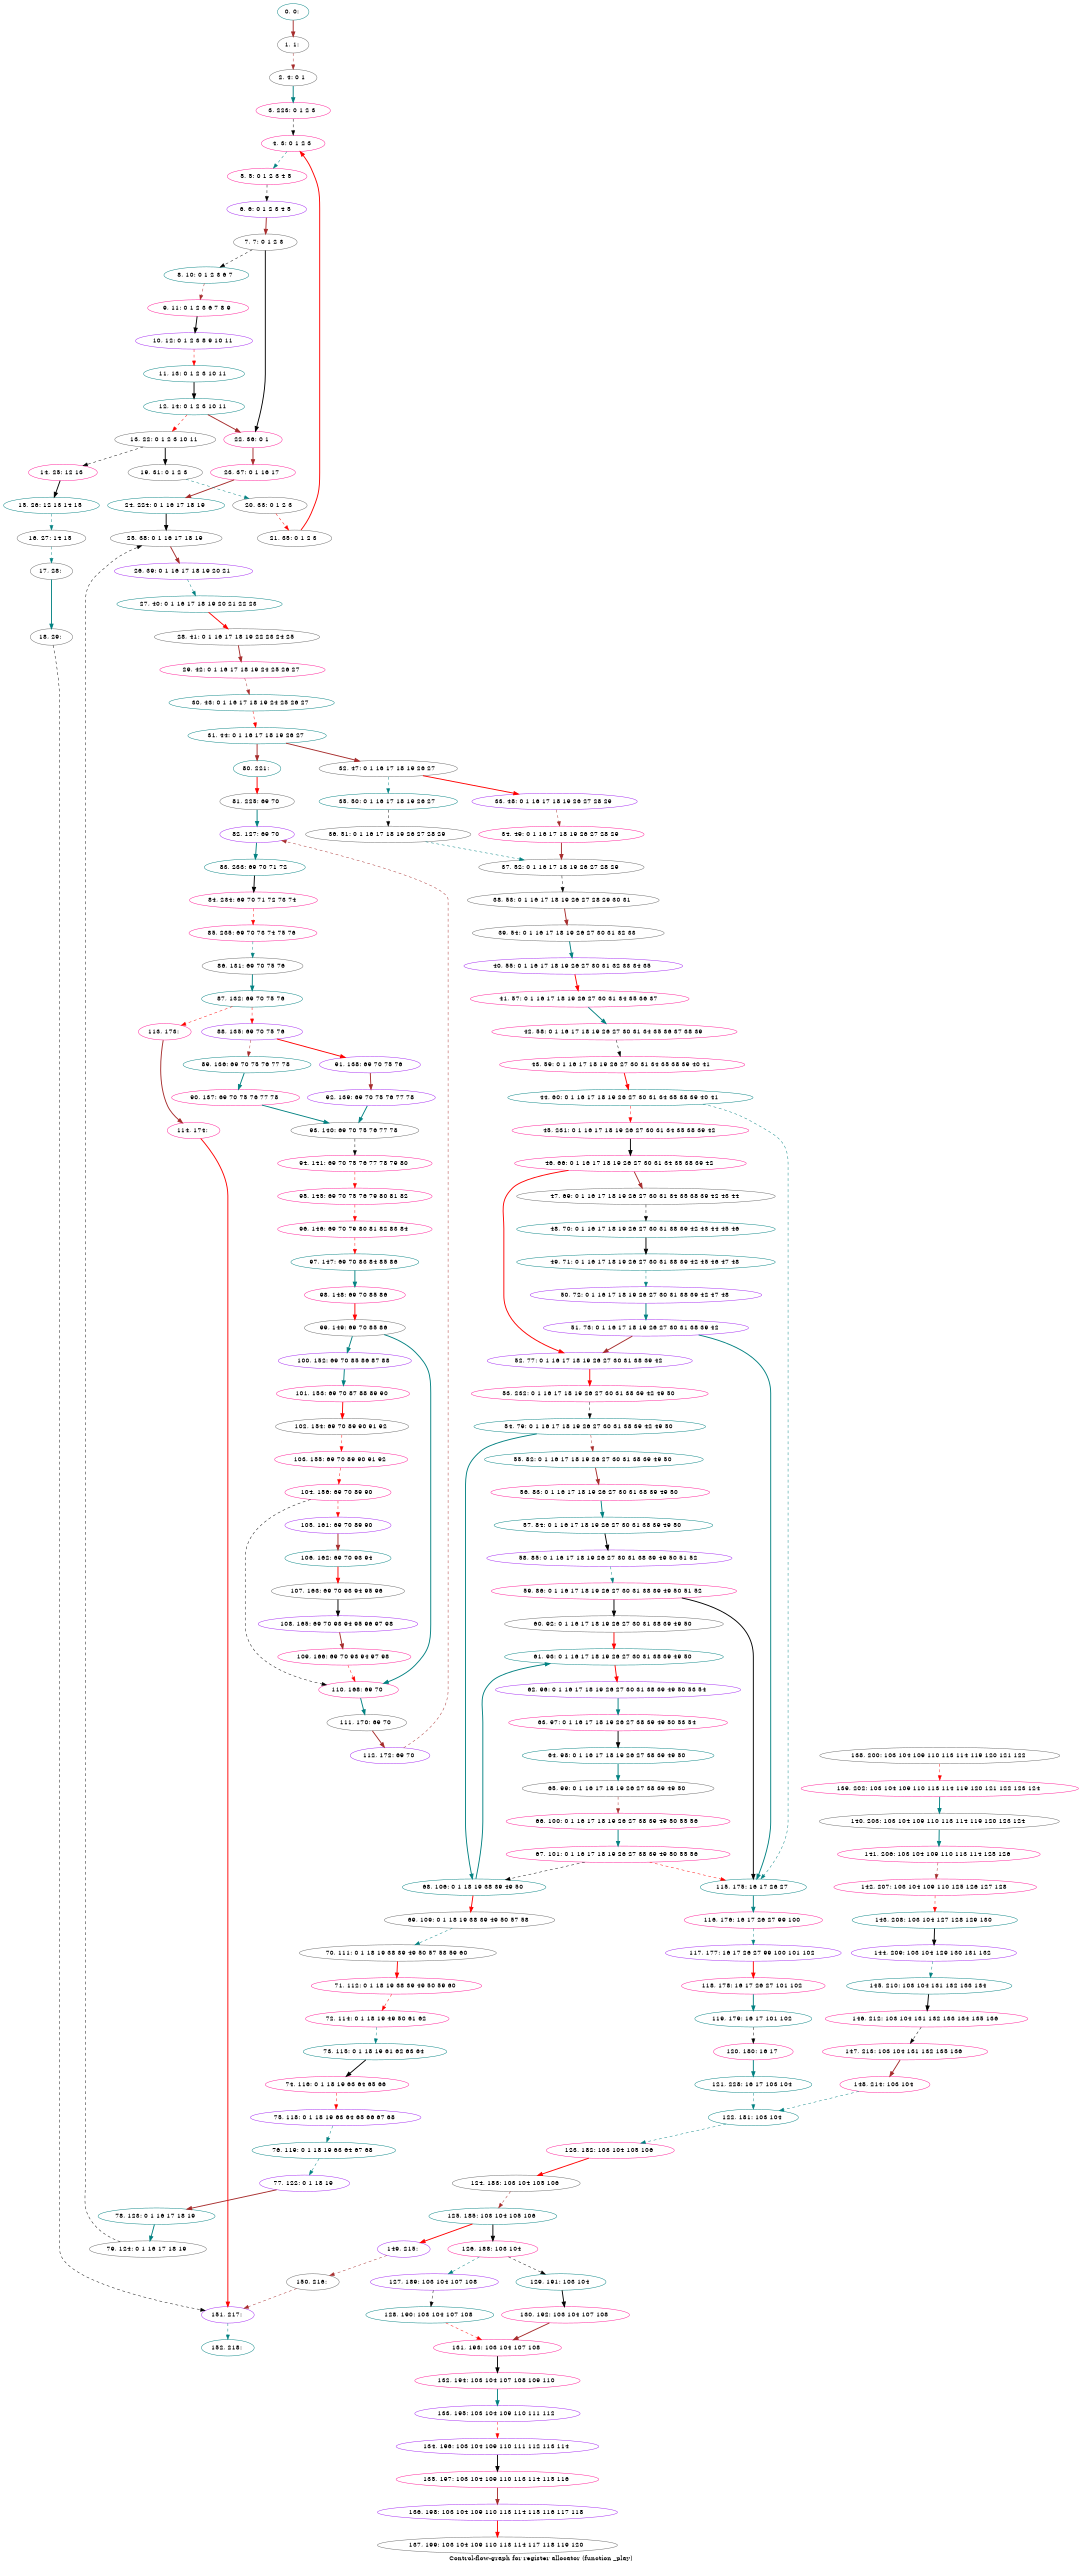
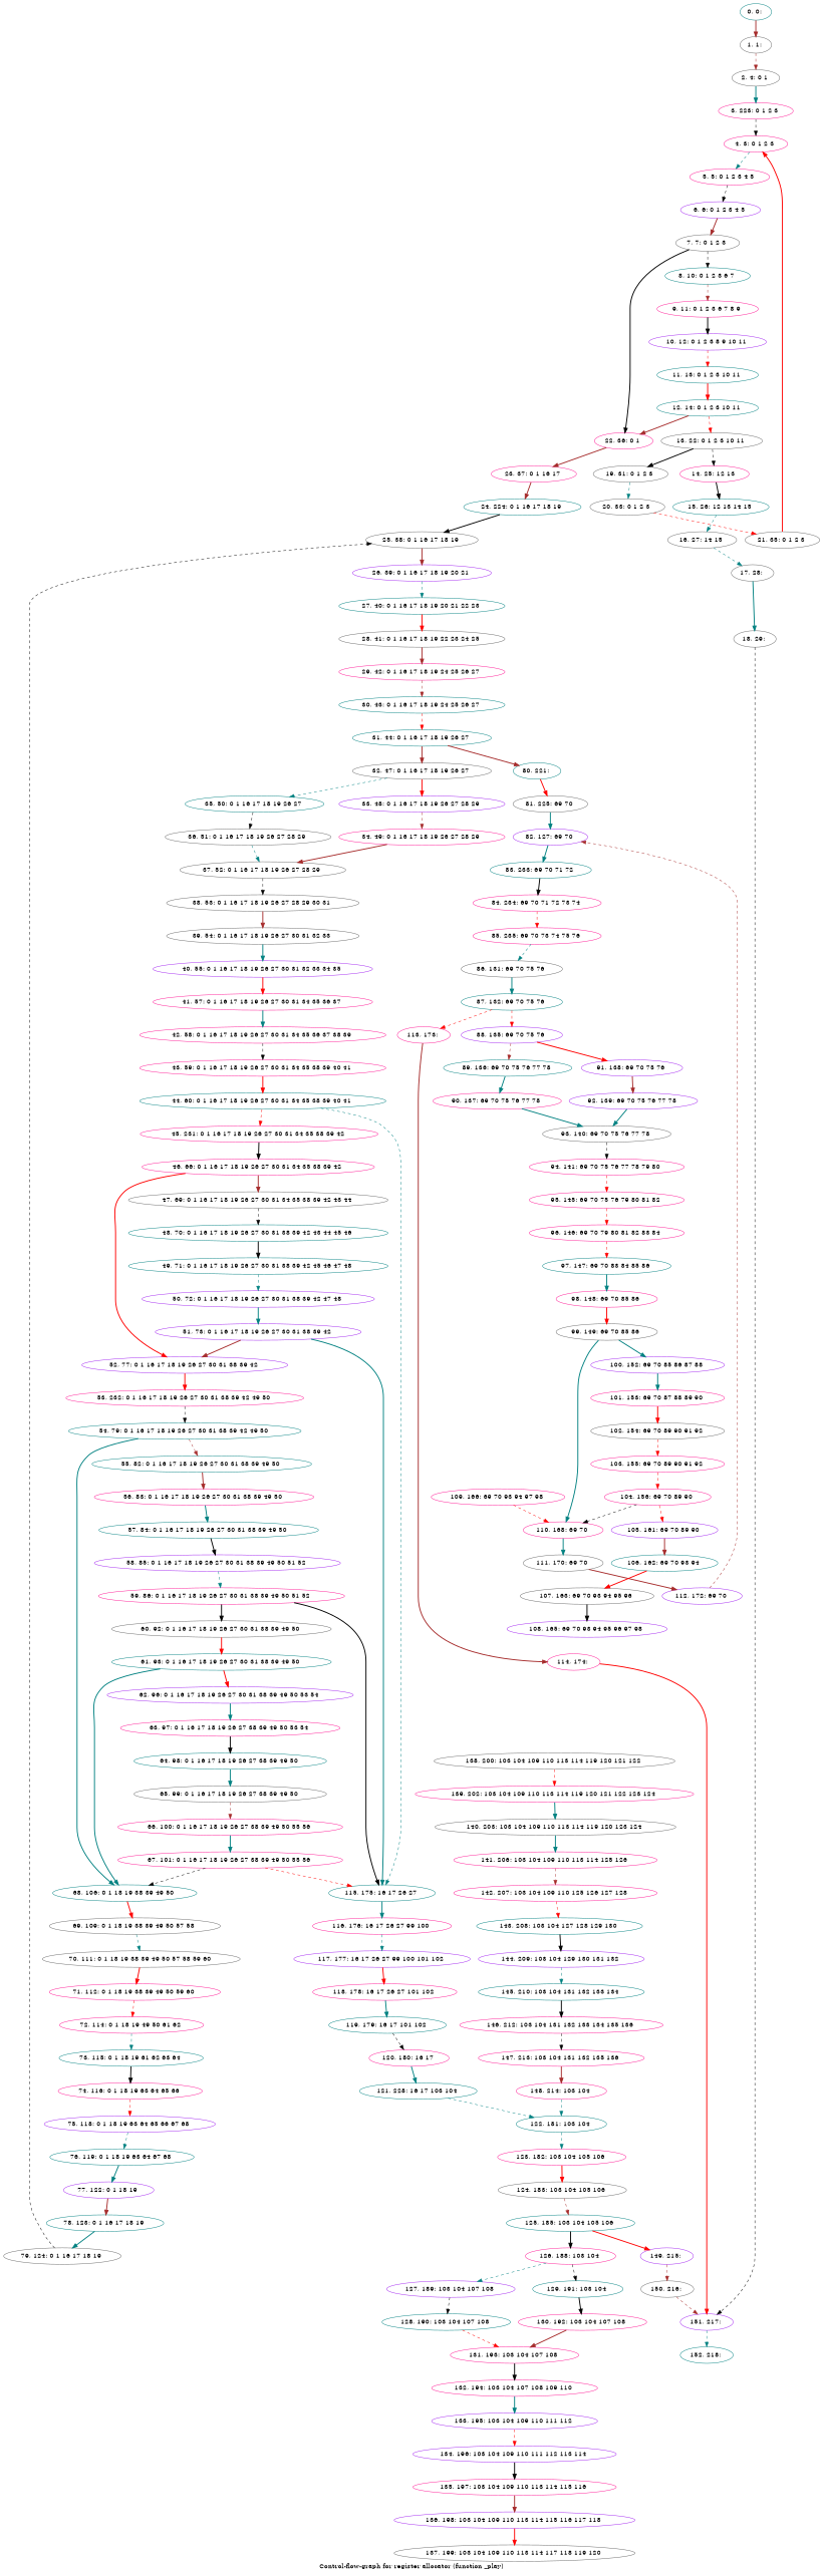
  digraph {
    label="Control-flow-graph for register allocator (function _play)"
    node [color=deeppink]
    edge [color=teal style=bold]
    n1 [color=teal label="0, 0: "]
    n2 [color=gray40 label="1, 1: "]
    n3 [color=gray40 label="2, 4: 0 1 "]
    n4 [label="3, 223: 0 1 2 3 "]
    n5 [label="4, 3: 0 1 2 3 "]
    n6 [label="5, 5: 0 1 2 3 4 5 "]
    n7 [color=purple label="6, 6: 0 1 2 3 4 5 "]
    n8 [color=gray40 label="7, 7: 0 1 2 3 "]
    n9 [color=teal label="8, 10: 0 1 2 3 6 7 "]
    n10 [label="22, 36: 0 1 "]
    n11 [label="9, 11: 0 1 2 3 6 7 8 9 "]
    n12 [label="23, 37: 0 1 16 17 "]
    n13 [color=purple label="10, 12: 0 1 2 3 8 9 10 11 "]
    n14 [color=teal label="11, 13: 0 1 2 3 10 11 "]
    n15 [color=teal label="12, 14: 0 1 2 3 10 11 "]
    n16 [color=gray40 label="13, 22: 0 1 2 3 10 11 "]
    n17 [label="14, 25: 12 13 "]
    n18 [color=gray40 label="19, 31: 0 1 2 3 "]
    n19 [color=teal label="15, 26: 12 13 14 15 "]
    n20 [color=gray40 label="20, 33: 0 1 2 3 "]
    n21 [color=gray40 label="16, 27: 14 15 "]
    n22 [color=gray40 label="17, 28: "]
    n23 [color=gray40 label="18, 29: "]
    n24 [color=purple label="151, 217: "]
    n25 [color=teal label="152, 218: "]
    n26 [color=gray40 label="21, 35: 0 1 2 3 "]
    n27 [color=teal label="24, 224: 0 1 16 17 18 19 "]
    n28 [color=gray40 label="25, 38: 0 1 16 17 18 19 "]
    n29 [color=purple label="26, 39: 0 1 16 17 18 19 20 21 "]
    n30 [color=teal label="27, 40: 0 1 16 17 18 19 20 21 22 23 "]
    n31 [color=gray40 label="28, 41: 0 1 16 17 18 19 22 23 24 25 "]
    n32 [label="29, 42: 0 1 16 17 18 19 24 25 26 27 "]
    n33 [color=teal label="30, 43: 0 1 16 17 18 19 24 25 26 27 "]
    n34 [color=teal label="31, 44: 0 1 16 17 18 19 26 27 "]
    n35 [color=gray40 label="32, 47: 0 1 16 17 18 19 26 27 "]
    n36 [color=teal label="80, 221: "]
    n37 [color=purple label="33, 48: 0 1 16 17 18 19 26 27 28 29 "]
    n38 [color=teal label="35, 50: 0 1 16 17 18 19 26 27 "]
    n39 [color=gray40 label="81, 225: 69 70 "]
    n40 [label="34, 49: 0 1 16 17 18 19 26 27 28 29 "]
    n41 [color=gray40 label="36, 51: 0 1 16 17 18 19 26 27 28 29 "]
    n42 [color=gray40 label="37, 52: 0 1 16 17 18 19 26 27 28 29 "]
    n43 [color=gray40 label="38, 53: 0 1 16 17 18 19 26 27 28 29 30 31 "]
    n44 [color=gray40 label="39, 54: 0 1 16 17 18 19 26 27 30 31 32 33 "]
    n45 [color=purple label="40, 55: 0 1 16 17 18 19 26 27 30 31 32 33 34 35 "]
    n46 [label="41, 57: 0 1 16 17 18 19 26 27 30 31 34 35 36 37 "]
    n47 [label="42, 58: 0 1 16 17 18 19 26 27 30 31 34 35 36 37 38 39 "]
    n48 [label="43, 59: 0 1 16 17 18 19 26 27 30 31 34 35 38 39 40 41 "]
    n49 [color=teal label="44, 60: 0 1 16 17 18 19 26 27 30 31 34 35 38 39 40 41 "]
    n50 [label="45, 231: 0 1 16 17 18 19 26 27 30 31 34 35 38 39 42 "]
    n51 [color=teal label="115, 175: 16 17 26 27 "]
    n52 [label="46, 66: 0 1 16 17 18 19 26 27 30 31 34 35 38 39 42 "]
    n53 [label="116, 176: 16 17 26 27 99 100 "]
    n54 [color=gray40 label="47, 69: 0 1 16 17 18 19 26 27 30 31 34 35 38 39 42 43 44 "]
    n55 [color=purple label="52, 77: 0 1 16 17 18 19 26 27 30 31 38 39 42 "]
    n56 [color=teal label="48, 70: 0 1 16 17 18 19 26 27 30 31 38 39 42 43 44 45 46 "]
    n57 [label="53, 232: 0 1 16 17 18 19 26 27 30 31 38 39 42 49 50 "]
    n58 [color=teal label="49, 71: 0 1 16 17 18 19 26 27 30 31 38 39 42 45 46 47 48 "]
    n59 [color=purple label="50, 72: 0 1 16 17 18 19 26 27 30 31 38 39 42 47 48 "]
    n60 [color=purple label="51, 73: 0 1 16 17 18 19 26 27 30 31 38 39 42 "]
    n61 [color=teal label="54, 79: 0 1 16 17 18 19 26 27 30 31 38 39 42 49 50 "]
    n62 [color=teal label="55, 82: 0 1 16 17 18 19 26 27 30 31 38 39 49 50 "]
    n63 [color=teal label="68, 106: 0 1 18 19 38 39 49 50 "]
    n64 [label="56, 83: 0 1 16 17 18 19 26 27 30 31 38 39 49 50 "]
    n65 [color=gray40 label="69, 109: 0 1 18 19 38 39 49 50 57 58 "]
    n66 [color=teal label="57, 84: 0 1 16 17 18 19 26 27 30 31 38 39 49 50 "]
    n67 [color=purple label="58, 85: 0 1 16 17 18 19 26 27 30 31 38 39 49 50 51 52 "]
    n68 [label="59, 86: 0 1 16 17 18 19 26 27 30 31 38 39 49 50 51 52 "]
    n69 [color=gray40 label="60, 92: 0 1 16 17 18 19 26 27 30 31 38 39 49 50 "]
    n70 [color=teal label="61, 93: 0 1 16 17 18 19 26 27 30 31 38 39 49 50 "]
    n71 [color=purple label="62, 96: 0 1 16 17 18 19 26 27 30 31 38 39 49 50 53 54 "]
    n72 [label="63, 97: 0 1 16 17 18 19 26 27 38 39 49 50 53 54 "]
    n73 [color=teal label="64, 98: 0 1 16 17 18 19 26 27 38 39 49 50 "]
    n74 [color=gray40 label="65, 99: 0 1 16 17 18 19 26 27 38 39 49 50 "]
    n75 [label="66, 100: 0 1 16 17 18 19 26 27 38 39 49 50 55 56 "]
    n76 [label="67, 101: 0 1 16 17 18 19 26 27 38 39 49 50 55 56 "]
    n77 [color=gray40 label="70, 111: 0 1 18 19 38 39 49 50 57 58 59 60 "]
    n78 [label="71, 112: 0 1 18 19 38 39 49 50 59 60 "]
    n79 [label="72, 114: 0 1 18 19 49 50 61 62 "]
    n80 [color=teal label="73, 115: 0 1 18 19 61 62 63 64 "]
    n81 [label="74, 116: 0 1 18 19 63 64 65 66 "]
    n82 [color=purple label="75, 118: 0 1 18 19 63 64 65 66 67 68 "]
    n83 [color=teal label="76, 119: 0 1 18 19 63 64 67 68 "]
    n84 [color=purple label="77, 122: 0 1 18 19 "]
    n85 [color=teal label="78, 123: 0 1 16 17 18 19 "]
    n86 [color=gray40 label="79, 124: 0 1 16 17 18 19 "]
    n87 [color=purple label="82, 127: 69 70 "]
    n88 [color=teal label="83, 233: 69 70 71 72 "]
    n89 [label="84, 234: 69 70 71 72 73 74 "]
    n90 [label="85, 235: 69 70 73 74 75 76 "]
    n91 [color=gray40 label="86, 131: 69 70 75 76 "]
    n92 [color=teal label="87, 132: 69 70 75 76 "]
    n93 [color=purple label="88, 135: 69 70 75 76 "]
    n94 [label="113, 173: "]
    n95 [color=teal label="89, 136: 69 70 75 76 77 78 "]
    n96 [color=purple label="91, 138: 69 70 75 76 "]
    n97 [label="114, 174: "]
    n98 [label="90, 137: 69 70 75 76 77 78 "]
    n99 [color=purple label="92, 139: 69 70 75 76 77 78 "]
    n100 [color=gray40 label="93, 140: 69 70 75 76 77 78 "]
    n101 [label="94, 141: 69 70 75 76 77 78 79 80 "]
    n102 [label="95, 145: 69 70 75 76 79 80 81 82 "]
    n103 [label="96, 146: 69 70 79 80 81 82 83 84 "]
    n104 [color=teal label="97, 147: 69 70 83 84 85 86 "]
    n105 [label="98, 148: 69 70 85 86 "]
    n106 [color=gray40 label="99, 149: 69 70 85 86 "]
    n107 [color=purple label="100, 152: 69 70 85 86 87 88 "]
    n108 [label="110, 168: 69 70 "]
    n109 [label="101, 153: 69 70 87 88 89 90 "]
    n110 [color=gray40 label="111, 170: 69 70 "]
    n111 [color=gray40 label="102, 154: 69 70 89 90 91 92 "]
    n112 [label="103, 155: 69 70 89 90 91 92 "]
    n113 [label="104, 156: 69 70 89 90 "]
    n114 [color=purple label="105, 161: 69 70 89 90 "]
    n115 [color=teal label="106, 162: 69 70 93 94 "]
    n116 [color=gray40 label="107, 163: 69 70 93 94 95 96 "]
    n117 [color=purple label="108, 165: 69 70 93 94 95 96 97 98 "]
    n118 [label="109, 166: 69 70 93 94 97 98 "]
    n119 [color=purple label="112, 172: 69 70 "]
    n120 [color=purple label="117, 177: 16 17 26 27 99 100 101 102 "]
    n121 [label="118, 178: 16 17 26 27 101 102 "]
    n122 [color=teal label="119, 179: 16 17 101 102 "]
    n123 [label="120, 180: 16 17 "]
    n124 [color=teal label="121, 228: 16 17 103 104 "]
    n125 [color=teal label="122, 181: 103 104 "]
    n126 [label="123, 182: 103 104 105 106 "]
    n127 [color=gray40 label="124, 183: 103 104 105 106 "]
    n128 [color=teal label="125, 185: 103 104 105 106 "]
    n129 [label="126, 188: 103 104 "]
    n130 [color=purple label="149, 215: "]
    n131 [color=purple label="127, 189: 103 104 107 108 "]
    n132 [color=teal label="129, 191: 103 104 "]
    n133 [color=gray40 label="150, 216: "]
    n134 [color=teal label="128, 190: 103 104 107 108 "]
    n135 [label="130, 192: 103 104 107 108 "]
    n136 [label="131, 193: 103 104 107 108 "]
    n137 [label="132, 194: 103 104 107 108 109 110 "]
    n138 [color=purple label="133, 195: 103 104 109 110 111 112 "]
    n139 [color=purple label="134, 196: 103 104 109 110 111 112 113 114 "]
    n140 [label="135, 197: 103 104 109 110 113 114 115 116 "]
    n141 [color=purple label="136, 198: 103 104 109 110 113 114 115 116 117 118 "]
    n142 [color=gray40 label="137, 199: 103 104 109 110 113 114 117 118 119 120 "]
    n143 [color=gray40 label="138, 200: 103 104 109 110 113 114 119 120 121 122 "]
    n144 [label="139, 202: 103 104 109 110 113 114 119 120 121 122 123 124 "]
    n145 [color=gray40 label="140, 203: 103 104 109 110 113 114 119 120 123 124 "]
    n146 [label="141, 206: 103 104 109 110 113 114 125 126 "]
    n147 [label="142, 207: 103 104 109 110 125 126 127 128 "]
    n148 [color=teal label="143, 208: 103 104 127 128 129 130 "]
    n149 [color=purple label="144, 209: 103 104 129 130 131 132 "]
    n150 [color=teal label="145, 210: 103 104 131 132 133 134 "]
    n151 [label="146, 212: 103 104 131 132 133 134 135 136 "]
    n152 [label="147, 213: 103 104 131 132 135 136 "]
    n153 [label="148, 214: 103 104 "]
    n1 -> n2 [color=brown]
    n2 -> n3 [color=brown style=dashed]
    n3 -> n4
    n4 -> n5 [color=black style=dashed]
    n5 -> n6 [style=dashed]
    n6 -> n7 [color=black style=dashed]
    n7 -> n8 [color=brown]
    n8 -> n9 [color=black style=dashed]
    n8 -> n10 [color=black]
    n9 -> n11 [color=brown style=dashed]
    n10 -> n12 [color=brown]
    n11 -> n13 [color=black]
    n12 -> n27 [color=brown]
    n13 -> n14 [color=red style=dashed]
-   n14 -> n15 [color=black]
+   n14 -> n15 [color=red]
    n15 -> n10 [color=brown]
    n15 -> n16 [color=red style=dashed]
    n16 -> n17 [color=black style=dashed]
    n16 -> n18 [color=black]
    n17 -> n19 [color=black]
    n18 -> n20 [style=dashed]
    n19 -> n21 [style=dashed]
    n20 -> n26 [color=red style=dashed]
    n21 -> n22 [style=dashed]
    n22 -> n23
    n23 -> n24 [color=black style=dashed]
    n24 -> n25 [style=dashed]
    n26 -> n5 [color=red]
    n27 -> n28 [color=black]
    n28 -> n29 [color=brown]
    n29 -> n30 [style=dashed]
    n30 -> n31 [color=red]
    n31 -> n32 [color=brown]
    n32 -> n33 [color=brown style=dashed]
    n33 -> n34 [color=red style=dashed]
    n34 -> n35 [color=brown]
    n34 -> n36 [color=brown]
    n35 -> n37 [color=red]
    n35 -> n38 [style=dashed]
    n36 -> n39 [color=red]
    n37 -> n40 [color=brown style=dashed]
    n38 -> n41 [color=black style=dashed]
    n39 -> n87
    n40 -> n42 [color=brown]
    n41 -> n42 [style=dashed]
    n42 -> n43 [color=black style=dashed]
    n43 -> n44 [color=brown]
    n44 -> n45
    n45 -> n46 [color=red]
    n46 -> n47
    n47 -> n48 [color=black style=dashed]
    n48 -> n49 [color=red]
    n49 -> n50 [color=red style=dashed]
    n49 -> n51 [style=dashed]
    n50 -> n52 [color=black]
    n51 -> n53
    n52 -> n54 [color=brown]
    n52 -> n55 [color=red]
    n53 -> n120 [style=dashed]
    n54 -> n56 [color=black style=dashed]
    n55 -> n57 [color=red]
    n56 -> n58 [color=black]
    n57 -> n61 [color=black style=dashed]
    n58 -> n59 [style=dashed]
    n59 -> n60
    n60 -> n51
    n60 -> n55 [color=brown]
    n61 -> n62 [color=brown style=dashed]
    n61 -> n63
    n62 -> n64 [color=brown]
    n63 -> n65 [color=red]
    n64 -> n66
    n65 -> n77 [style=dashed]
    n66 -> n67 [color=black]
    n67 -> n68 [style=dashed]
    n68 -> n51 [color=black]
    n68 -> n69 [color=black]
    n69 -> n70 [color=red]
-   n63 -> n70
+   n70 -> n63
    n70 -> n71 [color=red]
    n71 -> n72
    n72 -> n73 [color=black]
    n73 -> n74
    n74 -> n75 [color=brown style=dashed]
    n75 -> n76
    n76 -> n51 [color=red style=dashed]
    n76 -> n63 [color=black style=dashed]
    n77 -> n78 [color=red]
    n78 -> n79 [color=red style=dashed]
    n79 -> n80 [style=dashed]
    n80 -> n81 [color=black]
    n81 -> n82 [color=red style=dashed]
    n82 -> n83 [style=dashed]
-   n83 -> n84 [style=dashed]
+   n83 -> n84
    n84 -> n85 [color=brown]
    n85 -> n86
    n86 -> n28 [color=black style=dashed]
    n87 -> n88
    n88 -> n89 [color=black]
    n89 -> n90 [color=red style=dashed]
    n90 -> n91 [style=dashed]
    n91 -> n92
    n92 -> n93 [color=red style=dashed]
    n92 -> n94 [color=red style=dashed]
    n93 -> n95 [color=brown style=dashed]
    n93 -> n96 [color=red]
    n94 -> n97 [color=brown]
    n95 -> n98
    n96 -> n99 [color=brown]
    n97 -> n24 [color=red]
    n98 -> n100
    n99 -> n100
    n100 -> n101 [color=black style=dashed]
    n101 -> n102 [color=red style=dashed]
    n102 -> n103 [color=red style=dashed]
    n103 -> n104 [color=red style=dashed]
    n104 -> n105
    n105 -> n106 [color=red]
    n106 -> n107
    n106 -> n108
    n107 -> n109
    n108 -> n110
    n109 -> n111 [color=red]
    n110 -> n119 [color=brown]
    n111 -> n112 [color=red style=dashed]
    n112 -> n113 [color=red style=dashed]
    n113 -> n108 [color=black style=dashed]
    n113 -> n114 [color=red style=dashed]
    n114 -> n115 [color=brown]
    n115 -> n116 [color=red]
    n116 -> n117 [color=black]
-   n117 -> n118 [color=brown]
    n118 -> n108 [color=red style=dashed]
    n119 -> n87 [color=brown style=dashed]
    n120 -> n121 [color=red]
    n121 -> n122
    n122 -> n123 [color=black style=dashed]
    n123 -> n124
    n124 -> n125 [style=dashed]
    n125 -> n126 [style=dashed]
    n126 -> n127 [color=red]
    n127 -> n128 [color=brown style=dashed]
    n128 -> n129 [color=black]
    n128 -> n130 [color=red]
    n129 -> n131 [style=dashed]
    n129 -> n132 [color=black style=dashed]
    n130 -> n133 [color=brown style=dashed]
    n131 -> n134 [color=black style=dashed]
    n132 -> n135 [color=black]
    n133 -> n24 [color=brown style=dashed]
    n134 -> n136 [color=red style=dashed]
    n135 -> n136 [color=brown]
    n136 -> n137 [color=black]
    n137 -> n138
    n138 -> n139 [color=red style=dashed]
    n139 -> n140 [color=black]
    n140 -> n141 [color=brown]
    n141 -> n142 [color=red]
    n143 -> n144 [color=red style=dashed]
    n144 -> n145
    n145 -> n146
    n146 -> n147 [color=brown style=dashed]
    n147 -> n148 [color=red style=dashed]
    n148 -> n149 [color=black]
    n149 -> n150 [style=dashed]
    n150 -> n151 [color=black]
    n151 -> n152 [color=black style=dashed]
    n152 -> n153 [color=brown]
    n153 -> n125 [style=dashed]
  }
